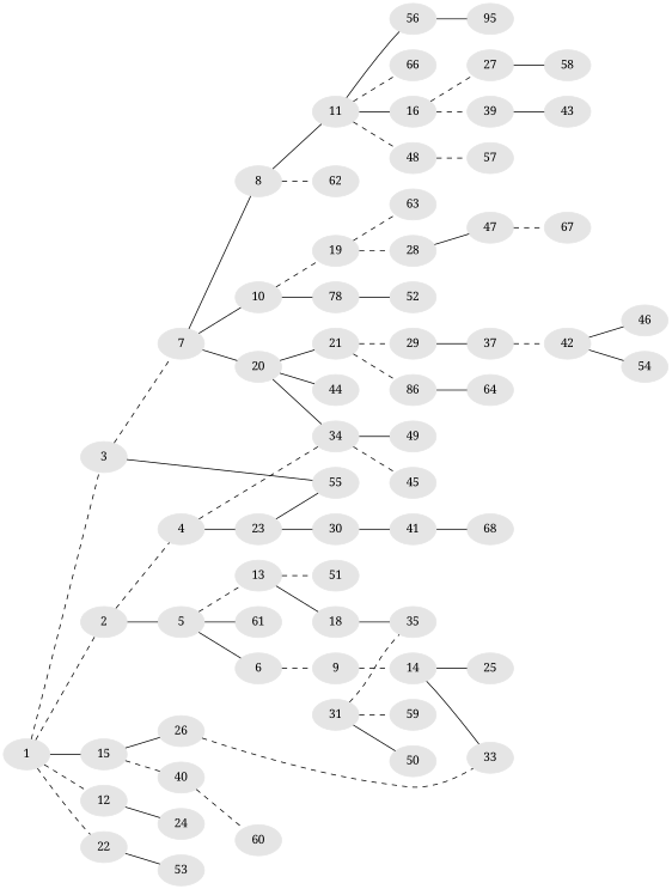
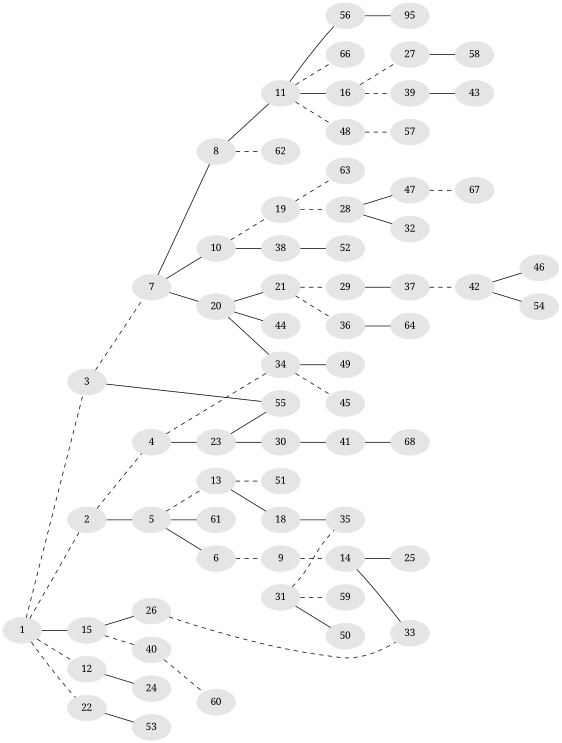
  graph {
    fontname="Noto Serif"
    rankdir=LR
    node [color=gray90 fontname="Noto Serif" style=filled]
    edge [fontname="Noto Serif" style=solid]
    1
    2
    3
    12
    15
    22
    4
    5
    7
    55
    24
    26
    40
    53
    23
    34
    6
    13
    61
    8
    10
    20
    30
    45
    49
    9
    18
    51
    14
    11
    62
    19
-   38 [label=78]
+   38
    21
    44
    16
    48
    56
    66
    25
    33
    28
    63
    52
    27
    39
    57
    n48 [label=95]
    35
    60
    58
    43
    31
    50
    59
+   32
    47
    29
-   36 [label=86]
+   36
    37
    64
    41
    67
    42
    68
    46
    54
    1 -- 2 [style=dashed]
    1 -- 3 [style=dashed]
    1 -- 12 [style=dashed]
    1 -- 15
    1 -- 22 [style=dashed]
    2 -- 4 [style=dashed]
    2 -- 5
    3 -- 7 [style=dashed]
    3 -- 55
    12 -- 24
    15 -- 26
    15 -- 40 [style=dashed]
    22 -- 53
    4 -- 23
    4 -- 34 [style=dashed]
    5 -- 6
    5 -- 13 [style=dashed]
    5 -- 61
    7 -- 8
    7 -- 10
    7 -- 20
    26 -- 33 [style=dashed]
    40 -- 60 [style=dashed]
    23 -- 55
    23 -- 30
    34 -- 45 [style=dashed]
    34 -- 49
    6 -- 9 [style=dashed]
    13 -- 18
    13 -- 51 [style=dashed]
    8 -- 11
    8 -- 62 [style=dashed]
    10 -- 19 [style=dashed]
    10 -- 38
    20 -- 34
    20 -- 21
    20 -- 44
    30 -- 41
    9 -- 14 [style=dashed]
    18 -- 35
    14 -- 25
    14 -- 33
    11 -- 16
    11 -- 48 [style=dashed]
    11 -- 56
    11 -- 66 [style=dashed]
    19 -- 28 [style=dashed]
    19 -- 63 [style=dashed]
    38 -- 52
    21 -- 29 [style=dashed]
    21 -- 36 [style=dashed]
    16 -- 27 [style=dashed]
    16 -- 39 [style=dashed]
    48 -- 57 [style=dashed]
    56 -- n48
+   28 -- 32
    28 -- 47
    27 -- 58
    39 -- 43
    31 -- 35 [style=dashed]
    31 -- 50
    31 -- 59 [style=dashed]
    47 -- 67 [style=dashed]
    29 -- 37
    36 -- 64
    37 -- 42 [style=dashed]
    41 -- 68
    42 -- 46
    42 -- 54
  }
